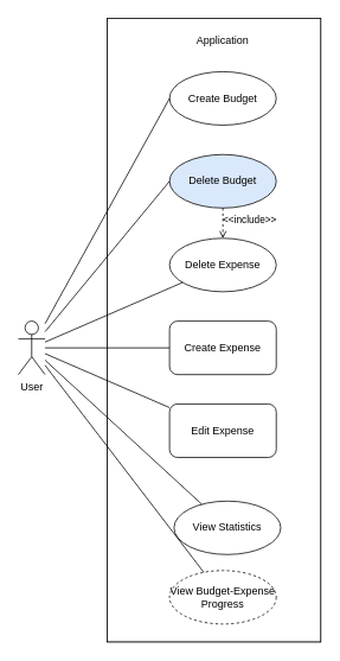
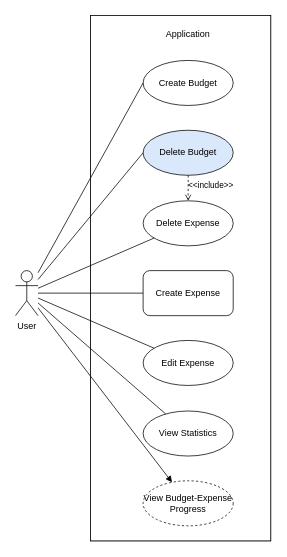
  <mxCell id="0" />
  <mxCell id="1" parent="0" />
  <mxCell id="2" value="" style="rounded=0;whiteSpace=wrap;html=1;" parent="1" vertex="1"><mxGeometry x="120" y="20" width="240" height="700" as="geometry" /></mxCell>
  <mxCell id="3" value="" style="rounded=0;whiteSpace=wrap;html=1;" parent="1" vertex="1"><mxGeometry x="120" y="20" width="240" height="700" as="geometry" /></mxCell>
  <mxCell id="4" value="User" style="shape=umlActor;verticalLabelPosition=bottom;verticalAlign=top;html=1;outlineConnect=0;" parent="1" vertex="1"><mxGeometry x="20" y="360" width="30" height="60" as="geometry" /></mxCell>
  <mxCell id="5" value="Create Budget" style="ellipse;whiteSpace=wrap;html=1;" parent="1" vertex="1"><mxGeometry x="190" y="80" width="120" height="60" as="geometry" /></mxCell>
  <mxCell id="6" value="Delete Budget" style="ellipse;whiteSpace=wrap;html=1;fillColor=#dae8fc;" parent="1" vertex="1"><mxGeometry x="190" y="173" width="120" height="60" as="geometry" /></mxCell>
  <mxCell id="7" value="Create Expense" style="whiteSpace=wrap;html=1;rounded=1;" parent="1" vertex="1"><mxGeometry x="190" y="360" width="120" height="60" as="geometry" /></mxCell>
- <mxCell id="8" value="Edit Expense" style="whiteSpace=wrap;html=1;rounded=1;" parent="1" vertex="1"><mxGeometry x="190" y="453" width="120" height="60" as="geometry" /></mxCell>
+ <mxCell id="8" value="Edit Expense" style="ellipse;whiteSpace=wrap;html=1;" parent="1" vertex="1"><mxGeometry x="190" y="453" width="120" height="60" as="geometry" /></mxCell>
  <mxCell id="9" value="Delete Expense" style="ellipse;whiteSpace=wrap;html=1;" parent="1" vertex="1"><mxGeometry x="190" y="267" width="120" height="60" as="geometry" /></mxCell>
  <mxCell id="10" value="&amp;lt;&amp;lt;include&amp;gt;&amp;gt;" style="html=1;verticalAlign=bottom;labelBackgroundColor=none;endArrow=open;endFill=0;dashed=1;rounded=0;exitX=0.5;exitY=1;exitDx=0;exitDy=0;entryX=0.5;entryY=0;entryDx=0;entryDy=0;" parent="1" source="6" target="9" edge="1"><mxGeometry x="0.333" y="30" width="160" relative="1" as="geometry"><mxPoint x="220" y="280" as="sourcePoint" /><mxPoint x="380" y="280" as="targetPoint" /><mxPoint as="offset" /></mxGeometry></mxCell>
  <mxCell id="11" value="" style="endArrow=none;html=1;rounded=0;entryX=0;entryY=0.5;entryDx=0;entryDy=0;" parent="1" source="4" target="5" edge="1"><mxGeometry relative="1" as="geometry"><mxPoint x="20" y="260" as="sourcePoint" /><mxPoint x="180" y="260" as="targetPoint" /></mxGeometry></mxCell>
  <mxCell id="12" value="" style="endArrow=none;html=1;rounded=0;entryX=0;entryY=0.5;entryDx=0;entryDy=0;" parent="1" source="4" target="6" edge="1"><mxGeometry relative="1" as="geometry"><mxPoint x="110" y="330" as="sourcePoint" /><mxPoint x="270" y="330" as="targetPoint" /></mxGeometry></mxCell>
  <mxCell id="13" value="" style="endArrow=none;html=1;rounded=0;" parent="1" source="4" target="9" edge="1"><mxGeometry relative="1" as="geometry"><mxPoint x="120" y="350" as="sourcePoint" /><mxPoint x="280" y="350" as="targetPoint" /></mxGeometry></mxCell>
  <mxCell id="14" value="" style="endArrow=none;html=1;rounded=0;" parent="1" source="4" target="8" edge="1"><mxGeometry relative="1" as="geometry"><mxPoint x="30" y="450" as="sourcePoint" /><mxPoint x="190" y="450" as="targetPoint" /></mxGeometry></mxCell>
  <mxCell id="15" value="" style="endArrow=none;html=1;rounded=0;" parent="1" source="4" target="7" edge="1"><mxGeometry relative="1" as="geometry"><mxPoint x="20" y="430" as="sourcePoint" /><mxPoint x="180" y="430" as="targetPoint" /></mxGeometry></mxCell>
- <mxCell id="16" value="View Statistics" style="ellipse;whiteSpace=wrap;html=1;" parent="1" vertex="1"><mxGeometry x="195" y="562" width="120" height="60" as="geometry" /></mxCell>
+ <mxCell id="16" value="View Statistics" style="ellipse;whiteSpace=wrap;html=1;" parent="1" vertex="1"><mxGeometry x="190" y="547" width="120" height="60" as="geometry" /></mxCell>
  <mxCell id="17" value="" style="endArrow=none;html=1;rounded=0;" parent="1" source="4" target="16" edge="1"><mxGeometry relative="1" as="geometry"><mxPoint x="-110" y="520" as="sourcePoint" /><mxPoint x="50" y="520" as="targetPoint" /></mxGeometry></mxCell>
  <mxCell id="18" value="Application" style="text;html=1;align=center;verticalAlign=middle;whiteSpace=wrap;rounded=0;" parent="1" vertex="1"><mxGeometry x="220" y="30" width="60" height="30" as="geometry" /></mxCell>
  <mxCell id="19" value="View Budget-Expense Progress" style="ellipse;whiteSpace=wrap;html=1;dashed=1;" parent="1" vertex="1"><mxGeometry x="190" y="640" width="120" height="60" as="geometry" /></mxCell>
- <mxCell id="20" value="" style="endArrow=none;html=1;rounded=0;" parent="1" source="4" target="19" edge="1"><mxGeometry relative="1" as="geometry"><mxPoint x="-70" y="570" as="sourcePoint" /><mxPoint x="90" y="570" as="targetPoint" /></mxGeometry></mxCell>
+ <mxCell id="20" value="" style="endArrow=block;html=1;rounded=0;" parent="1" source="4" target="19" edge="1"><mxGeometry relative="1" as="geometry"><mxPoint x="-70" y="570" as="sourcePoint" /><mxPoint x="90" y="570" as="targetPoint" /></mxGeometry></mxCell>
